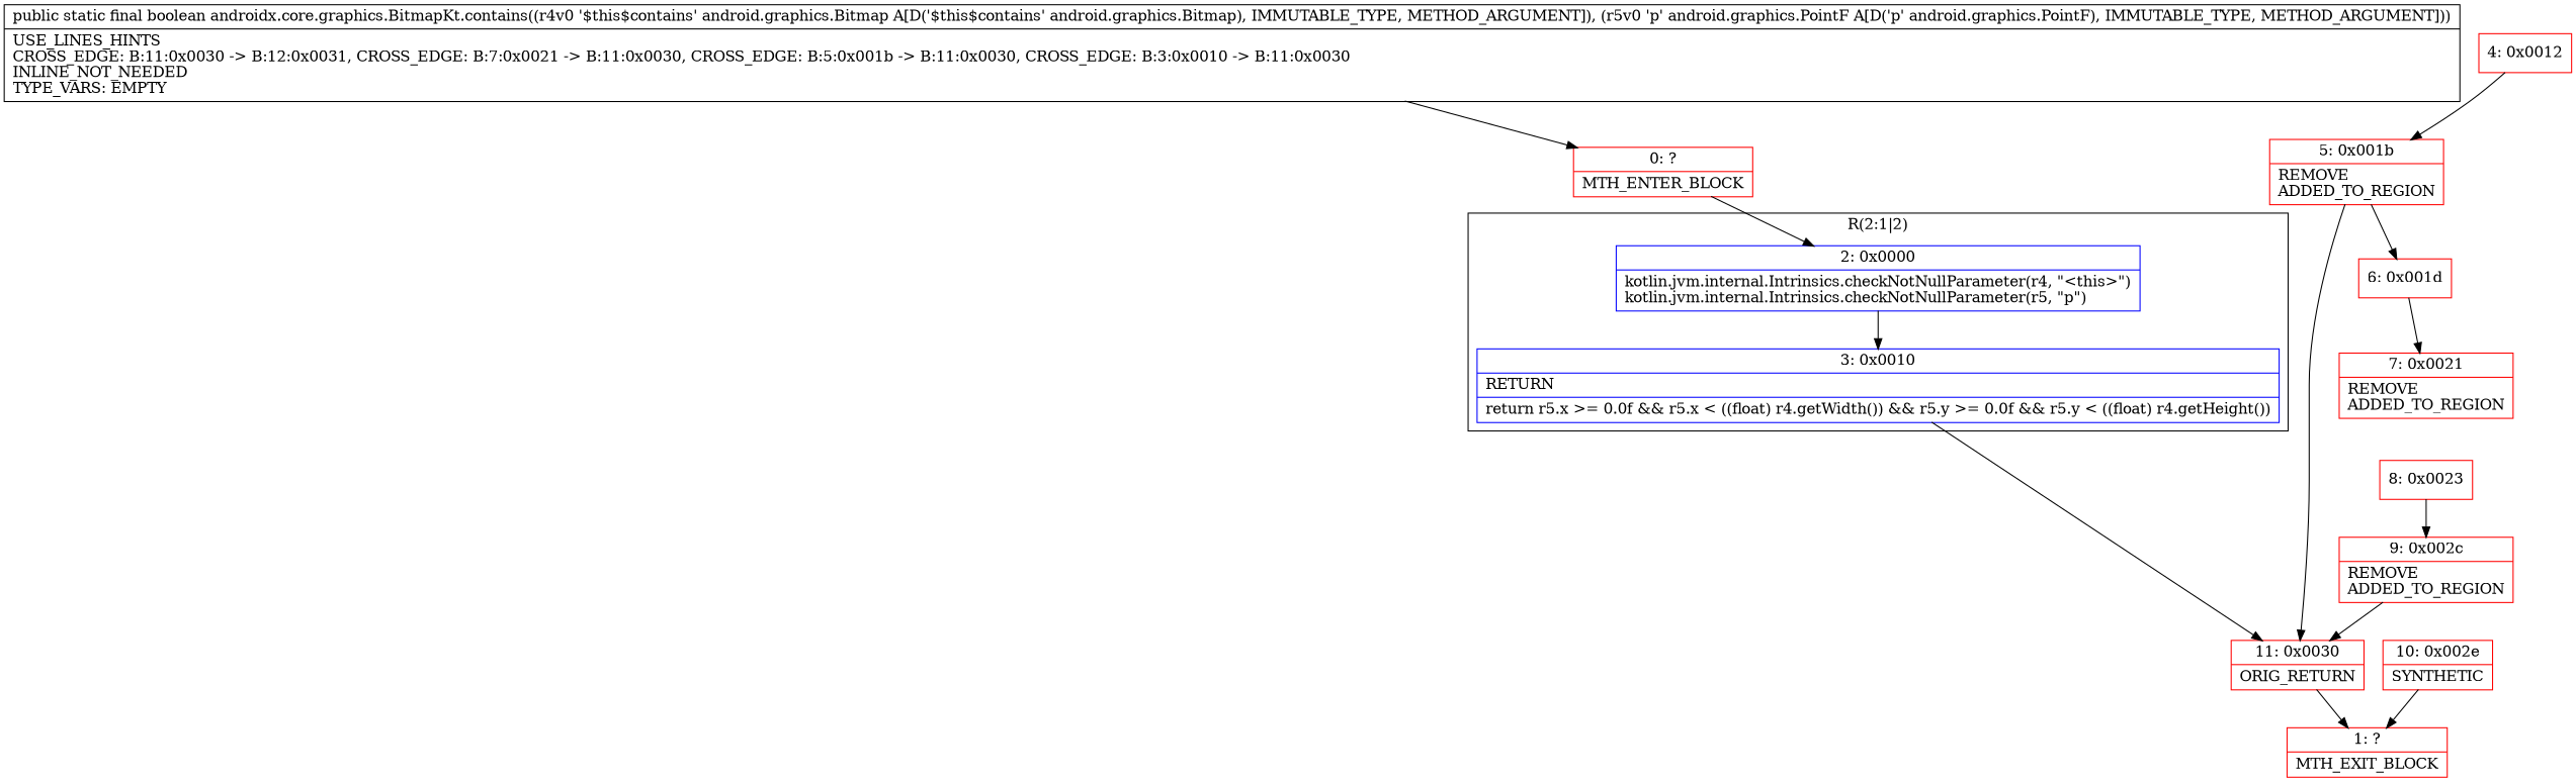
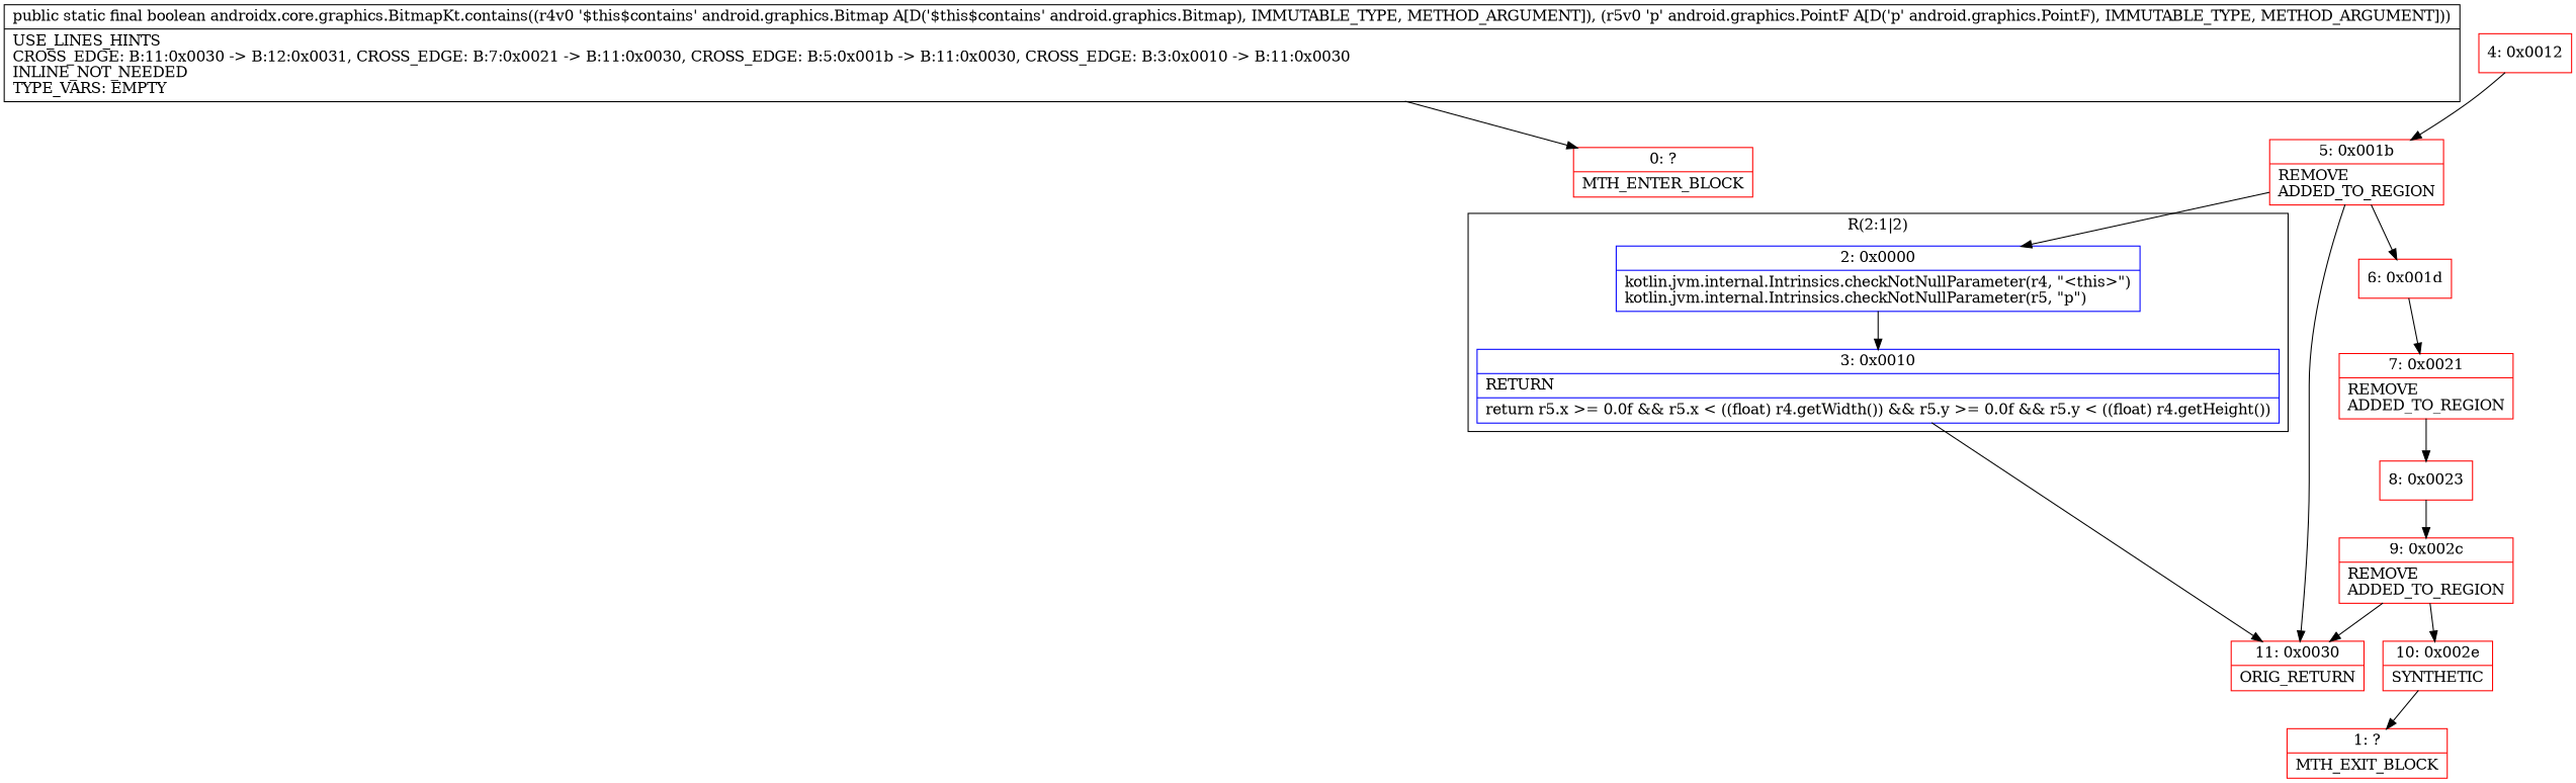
  digraph {
    node [color=red shape=record]
    n1 [color=blue label="{2\:\ 0x0000|kotlin.jvm.internal.Intrinsics.checkNotNullParameter(r4, \"\<this\>\")\lkotlin.jvm.internal.Intrinsics.checkNotNullParameter(r5, \"p\")\l}"]
    n2 [color=blue label="{3\:\ 0x0010|RETURN\l|return r5.x \>= 0.0f && r5.x \< ((float) r4.getWidth()) && r5.y \>= 0.0f && r5.y \< ((float) r4.getHeight())\l}"]
    n3 [label="{11\:\ 0x0030|ORIG_RETURN\l}"]
    n4 [label="{4\:\ 0x0012}"]
    n5 [label="{5\:\ 0x001b|REMOVE\lADDED_TO_REGION\l}"]
    n6 [label="{1\:\ ?|MTH_EXIT_BLOCK\l}"]
    n7 [label="{0\:\ ?|MTH_ENTER_BLOCK\l}"]
    n8 [label="{6\:\ 0x001d}"]
    n9 [label="{7\:\ 0x0021|REMOVE\lADDED_TO_REGION\l}"]
    n10 [label="{8\:\ 0x0023}"]
    n11 [label="{9\:\ 0x002c|REMOVE\lADDED_TO_REGION\l}"]
    n12 [label="{10\:\ 0x002e|SYNTHETIC\l}"]
    n13 [label="{public static final boolean androidx.core.graphics.BitmapKt.contains((r4v0 '$this$contains' android.graphics.Bitmap A[D('$this$contains' android.graphics.Bitmap), IMMUTABLE_TYPE, METHOD_ARGUMENT]), (r5v0 'p' android.graphics.PointF A[D('p' android.graphics.PointF), IMMUTABLE_TYPE, METHOD_ARGUMENT]))  | USE_LINES_HINTS\lCROSS_EDGE: B:11:0x0030 \-\> B:12:0x0031, CROSS_EDGE: B:7:0x0021 \-\> B:11:0x0030, CROSS_EDGE: B:5:0x001b \-\> B:11:0x0030, CROSS_EDGE: B:3:0x0010 \-\> B:11:0x0030\lINLINE_NOT_NEEDED\lTYPE_VARS: EMPTY\l}" color=""]
    subgraph cluster_1 {
      label="R(2:1|2)"
      n1
      n2
    }
    n1 -> n2
    n2 -> n3
-   n3 -> n6
    n4 -> n5
    n5 -> n3
    n5 -> n8
-   n7 -> n1
+   n5 -> n1
    n8 -> n9
+   n9 -> n10
    n10 -> n11
    n11 -> n3
+   n11 -> n12
    n12 -> n6
    n13 -> n7
  }
